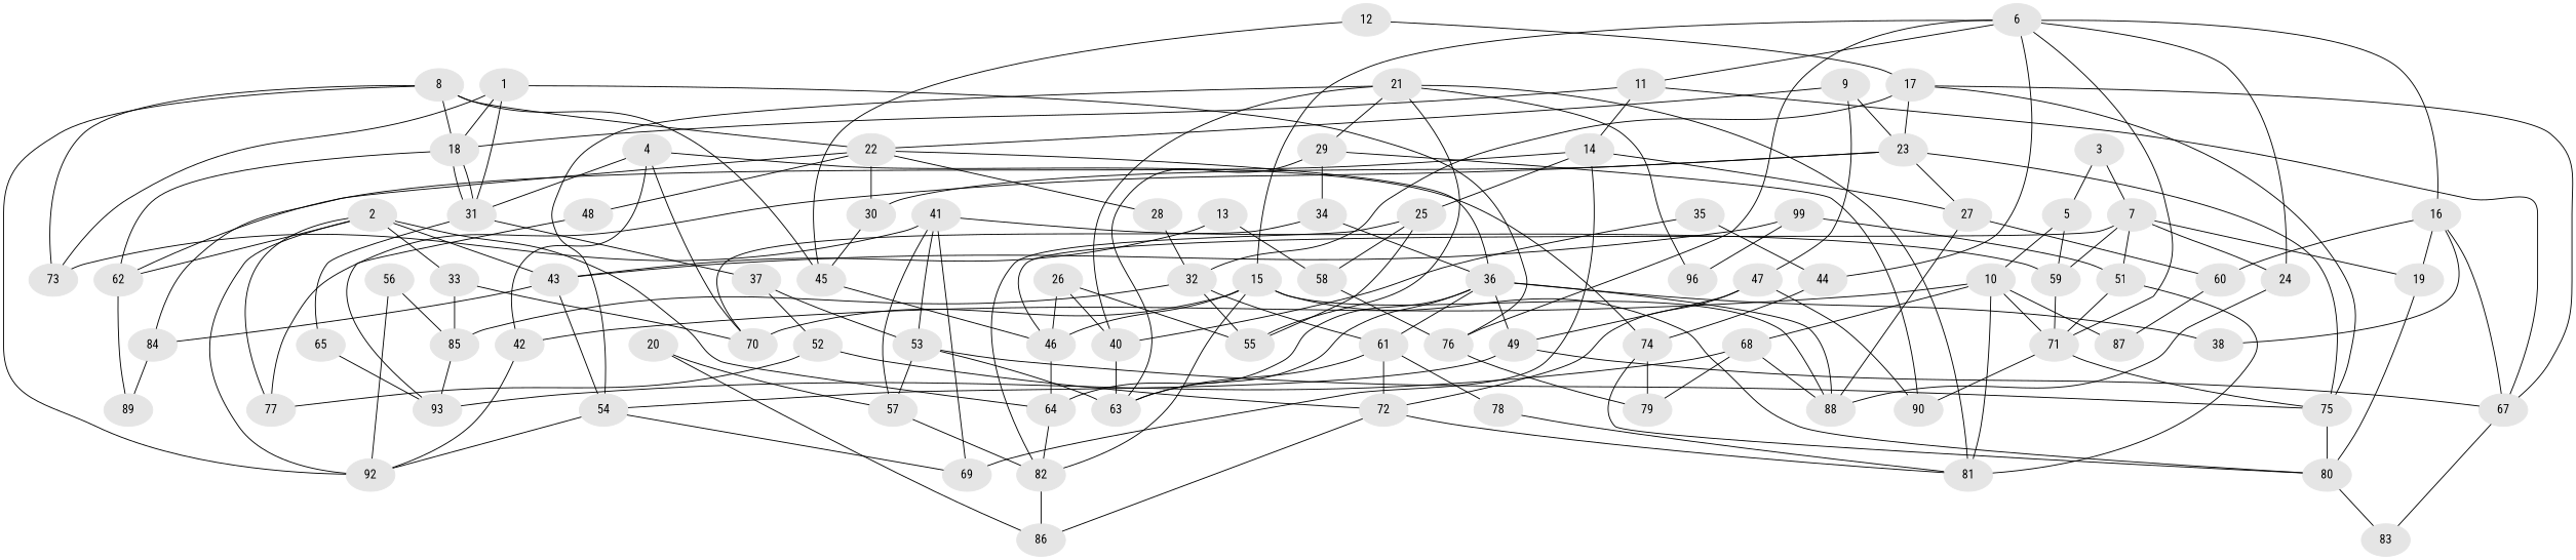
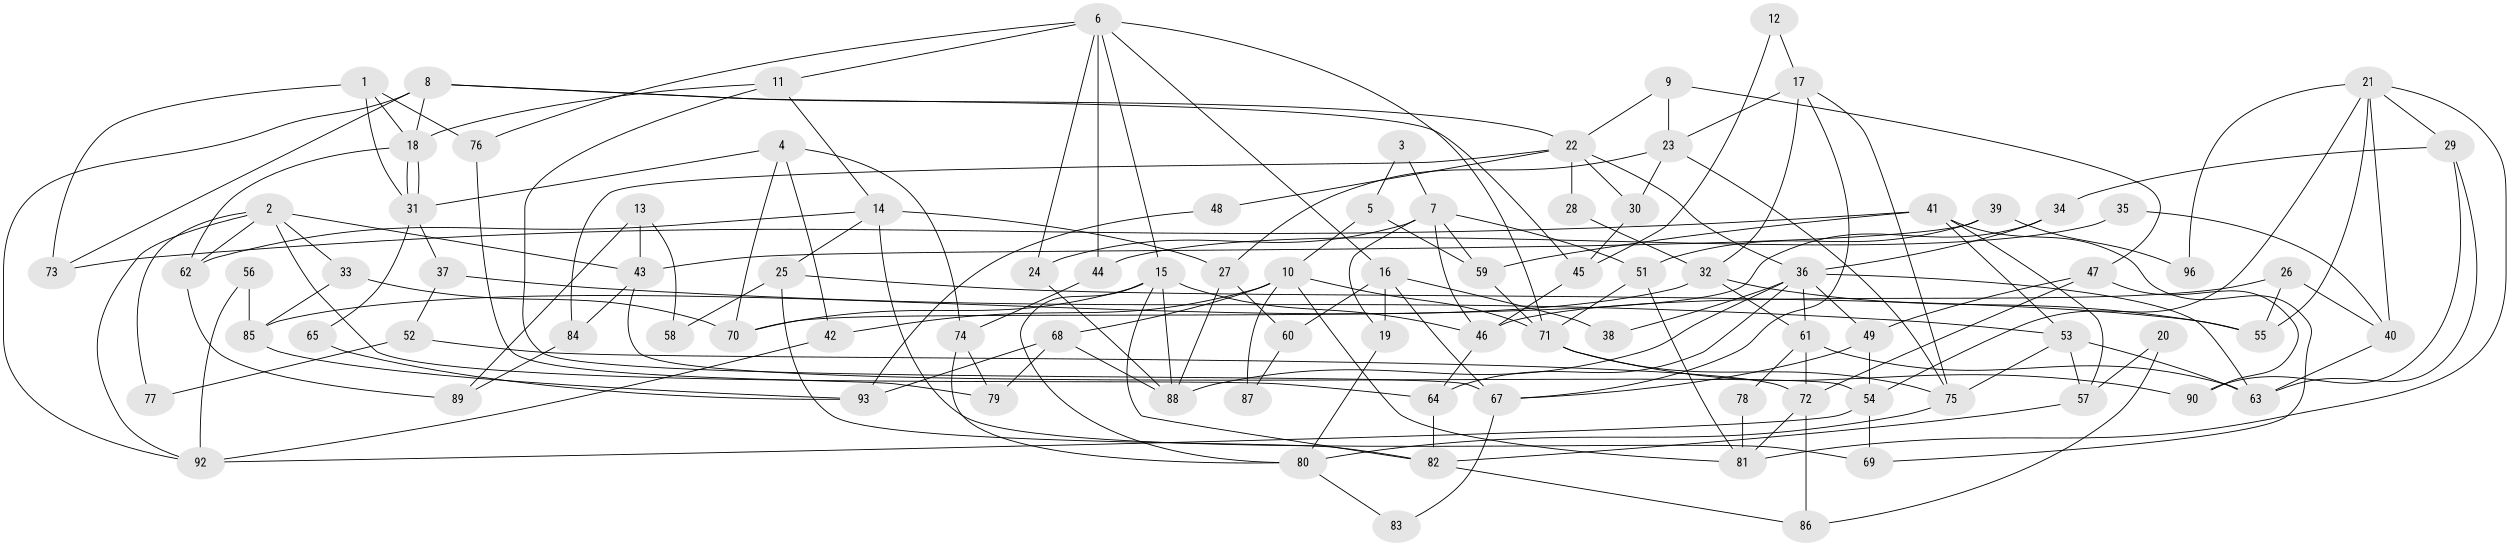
  graph {
    fontname="Roboto Condensed"
    node [color=gray90 fontname="Roboto Condensed" style=filled]
    edge [fontname="Roboto Condensed"]
    1
    18
    31
    73
    76
    62
    37
    65
    79
    2
    33
    43
    64
    92
    77
    70
    85
    54
    84
    89
    82
    3
    5
    7
    10
    59
    24
    19
    46
    51
    4
    42
    74
    80
    71
    68
    81
    87
    6
    11
    15
    16
    44
    14
    67
    88
    38
    60
    75
    90
    8
    22
    45
    28
    30
    36
    48
    9
    23
    47
    27
    49
    72
    n64 [label=93]
    25
    69
    83
    12
    17
    32
    13
    58
    55
    86
    61
    20
    57
    21
    29
    40
    n81 [label=96]
    34
    63
    26
    52
    53
    78
    35
-   39 [label=99]
+   39
    41
    56
    1 -- 18
    1 -- 31
    1 -- 73
    1 -- 76
    18 -- 31
    18 -- 31
    18 -- 62
    31 -- 37
    31 -- 65
    76 -- 79
    62 -- 89
    37 -- 52
    37 -- 53
    65 -- n64
    2 -- 62
    2 -- 33
    2 -- 43
    2 -- 64
    2 -- 92
    2 -- 77
    33 -- 70
    33 -- 85
    43 -- 54
    43 -- 84
    64 -- 82
    85 -- n64
    54 -- 92
    54 -- 69
    84 -- 89
    82 -- 86
    3 -- 5
    3 -- 7
    5 -- 10
    5 -- 59
    7 -- 59
    7 -- 24
    7 -- 19
    7 -- 46
    7 -- 51
    10 -- 42
    10 -- 71
    10 -- 68
    10 -- 81
    10 -- 87
    59 -- 71
    24 -- 88
    19 -- 80
    46 -- 64
    51 -- 71
    51 -- 81
    4 -- 31
    4 -- 70
    4 -- 42
    4 -- 74
    42 -- 92
    74 -- 79
    74 -- 80
    80 -- 83
    71 -- 75
    71 -- 90
    68 -- 79
    68 -- 88
    68 -- n64
    6 -- 76
    6 -- 24
    6 -- 71
    6 -- 11
    6 -- 15
    6 -- 16
    6 -- 44
    11 -- 18
    11 -- 14
    11 -- 67
    15 -- 70
    15 -- 82
    15 -- 46
    15 -- 80
    15 -- 88
    16 -- 19
    16 -- 67
    16 -- 38
    16 -- 60
    44 -- 74
    14 -- 62
    14 -- 27
    14 -- 25
    14 -- 69
    67 -- 83
    60 -- 87
    75 -- 80
    8 -- 18
    8 -- 73
    8 -- 92
    8 -- 22
    8 -- 45
    22 -- 84
    22 -- 28
    22 -- 30
    22 -- 36
    22 -- 48
    45 -- 46
    28 -- 32
    30 -- 45
    36 -- 64
    36 -- 88
    36 -- 38
    36 -- 49
    36 -- 61
    36 -- 63
    48 -- n64
    9 -- 22
    9 -- 23
    9 -- 47
-   23 -- 77
    23 -- 75
    23 -- 30
    23 -- 27
    47 -- 90
    47 -- 49
    47 -- 72
    27 -- 88
    27 -- 60
    49 -- 54
    49 -- 67
    72 -- 81
    72 -- 86
    25 -- 82
    25 -- 58
    25 -- 55
    12 -- 45
    12 -- 17
    17 -- 67
    17 -- 75
    17 -- 23
    17 -- 32
    32 -- 85
    32 -- 55
    32 -- 61
    13 -- 43
+   13 -- 89
    13 -- 58
-   58 -- 76
    61 -- 72
    61 -- 63
    61 -- 78
    20 -- 86
    20 -- 57
    57 -- 82
    21 -- 54
    21 -- 81
    21 -- 55
    21 -- 29
    21 -- 40
    21 -- n81
    29 -- 90
    29 -- 34
    29 -- 63
    40 -- 63
    34 -- 70
    34 -- 36
    26 -- 46
    26 -- 55
    26 -- 40
    52 -- 77
    52 -- 72
    53 -- 75
    53 -- 57
    53 -- 63
    78 -- 81
    35 -- 44
    35 -- 40
    39 -- 43
    39 -- 51
    39 -- n81
    41 -- 73
    41 -- 59
    41 -- 69
    41 -- 57
    41 -- 53
    56 -- 92
    56 -- 85
  }
